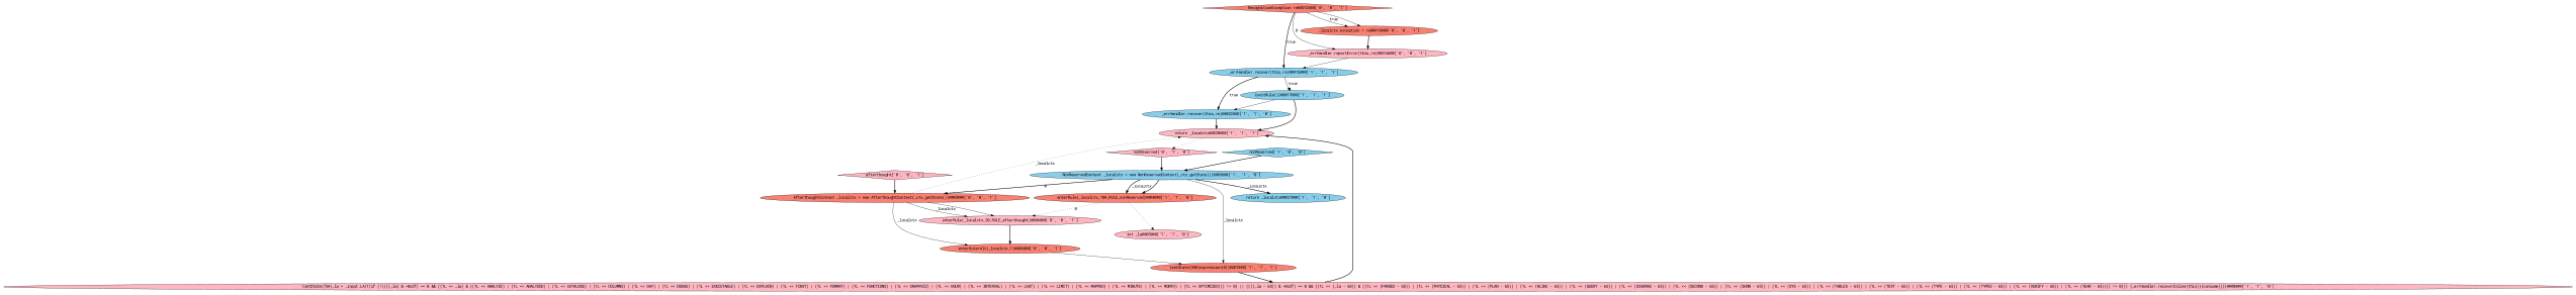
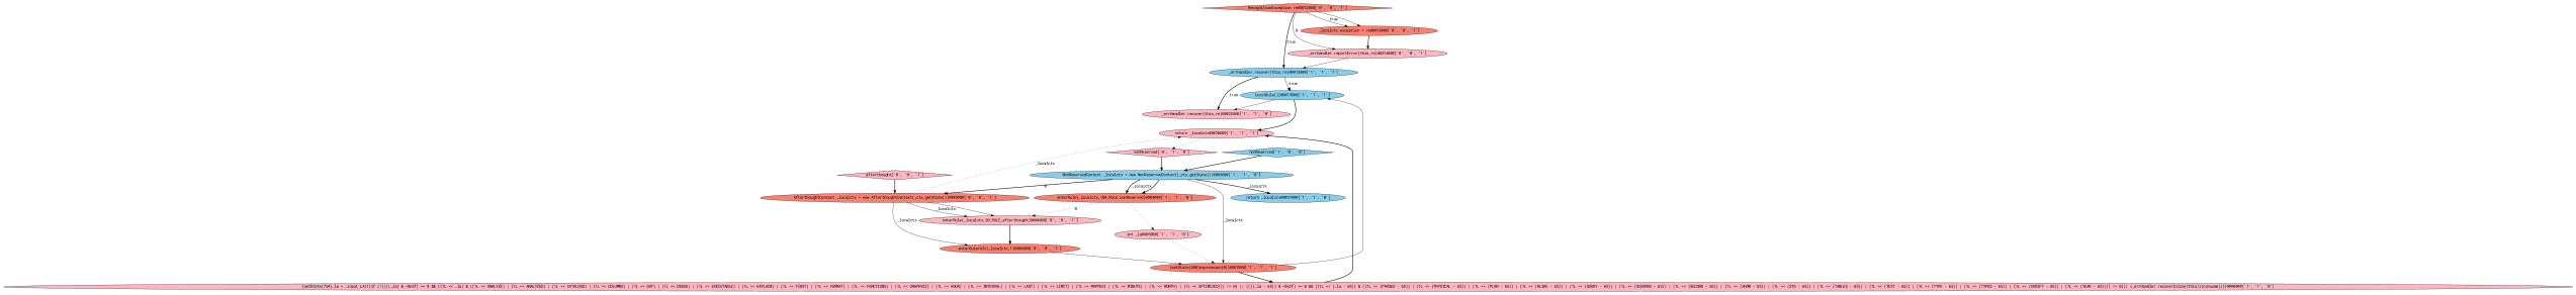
  digraph {
    fontname="Roboto Mono"
    node [fillcolor=lightpink fontname="Roboto Mono" shape=ellipse style=filled]
    edge [fontname="Roboto Mono" style=bold]
    n1 [fillcolor=salmon label="RecognitionException re@@@12@@@['0', '0', '1']" shape=diamond]
    n2 [fillcolor=salmon label="_localctx.exception = re@@@13@@@['0', '0', '1']"]
    n3 [fillcolor=skyblue label="_errHandler.recover(this,re)@@@15@@@['1', '1', '1']"]
    n4 [label="_errHandler.reportError(this,re)@@@14@@@['0', '0', '1']"]
    n5 [fillcolor=skyblue label="{exitRule()}@@@17@@@['1', '1', '1']"]
-   n6 [fillcolor=skyblue label="_errHandler.recover(this,re)@@@22@@@['1', '1', '0']"]
+   n6 [label="_errHandler.recover(this,re)@@@22@@@['1', '1', '0']"]
    n7 [fillcolor=skyblue label="nonReserved['1', '0', '0']" shape=diamond]
    n8 [fillcolor=skyblue label="NonReservedContext _localctx = new NonReservedContext(_ctx,getState())@@@3@@@['1', '1', '0']"]
    n9 [fillcolor=salmon label="AfterthoughtContext _localctx = new AfterthoughtContext(_ctx,getState())@@@3@@@['0', '0', '1']"]
    n10 [fillcolor=salmon label="{setState(208)expression(0)}@@@7@@@['1', '1', '1']"]
    n11 [fillcolor=skyblue label="return _localctx@@@27@@@['1', '1', '0']"]
    n12 [fillcolor=salmon label="enterRule(_localctx,104,RULE_nonReserved)@@@4@@@['1', '1', '0']"]
    n13 [label="afterthought['0', '0', '1']" shape=diamond]
    n14 [label="return _localctx@@@20@@@['1', '1', '1']"]
    n15 [label="enterRule(_localctx,20,RULE_afterthought)@@@4@@@['0', '0', '1']"]
    n16 [fillcolor=salmon label="enterOuterAlt(_localctx,1)@@@6@@@['0', '0', '1']"]
    n17 [label="int _la@@@5@@@['1', '1', '0']"]
    n18 [label="{setState(754)_la = _input.LA(1)if (!((((_la) & ~0x3f) == 0 && ((1L << _la) & ((1L << ANALYZE) | (1L << ANALYZED) | (1L << CATALOGS) | (1L << COLUMNS) | (1L << DAY) | (1L << DEBUG) | (1L << EXECUTABLE) | (1L << EXPLAIN) | (1L << FIRST) | (1L << FORMAT) | (1L << FUNCTIONS) | (1L << GRAPHVIZ) | (1L << HOUR) | (1L << INTERVAL) | (1L << LAST) | (1L << LIMIT) | (1L << MAPPED) | (1L << MINUTE) | (1L << MONTH) | (1L << OPTIMIZED))) != 0) || ((((_la - 65)) & ~0x3f) == 0 && ((1L << (_la - 65)) & ((1L << (PARSED - 65)) | (1L << (PHYSICAL - 65)) | (1L << (PLAN - 65)) | (1L << (RLIKE - 65)) | (1L << (QUERY - 65)) | (1L << (SCHEMAS - 65)) | (1L << (SECOND - 65)) | (1L << (SHOW - 65)) | (1L << (SYS - 65)) | (1L << (TABLES - 65)) | (1L << (TEXT - 65)) | (1L << (TYPE - 65)) | (1L << (TYPES - 65)) | (1L << (VERIFY - 65)) | (1L << (YEAR - 65)))) != 0))) {_errHandler.recoverInline(this)}{consume()}}@@@8@@@['1', '1', '0']"]
    n19 [label="nonReserved['0', '1', '0']" shape=diamond]
    n1 -> n2 [style=solid]
    n1 -> n2 [label=true style=solid]
    n1 -> n3 [label=true]
    n1 -> n4 [label=0 style=solid]
    n2 -> n4
    n3 -> n5 [style=solid]
    n3 -> n5 [label=true style=dotted]
    n3 -> n6 [label=true]
    n4 -> n3 [style=solid]
    n5 -> n6 [style=solid]
    n5 -> n14
-   n6 -> n14
    n7 -> n8
    n8 -> n9 [label=0]
    n8 -> n10 [label=_localctx style=solid]
    n8 -> n11 [label=_localctx]
    n8 -> n12 [label=_localctx]
    n8 -> n12
    n9 -> n14 [label=_localctx style=dotted]
    n9 -> n15 [style=solid]
    n9 -> n15 [label=_localctx style=solid]
    n9 -> n16 [label=_localctx style=solid]
+   n10 -> n5 [style=solid]
    n10 -> n18
    n12 -> n15 [label=0 style=dotted]
    n12 -> n17 [style=dotted]
    n13 -> n9
    n14 -> n19 [style=dotted]
    n15 -> n16
    n16 -> n10 [style=solid]
+   n17 -> n10 [style=dotted]
    n18 -> n14
    n19 -> n8
  }
